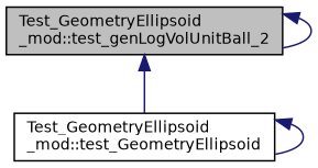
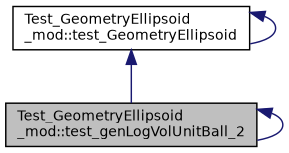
  digraph {
    rankdir=TB
    node [color=black fontname=Helvetica fontsize=10 shape=record style=filled]
    edge [color=midnightblue dir=back fontname=Helvetica fontsize=10 labelfontname=Helvetica labelfontsize=10 style=solid]
    n1 [fillcolor=grey75 fontcolor=black height=0.2 label="Test_GeometryEllipsoid\l_mod::test_genLogVolUnitBall_2" width=0.4]
    n2 [fillcolor=white height=0.2 label="Test_GeometryEllipsoid\l_mod::test_GeometryEllipsoid" width=0.4]
    n1 -> n1
-   n1 -> n2
+   n2 -> n1
    n2 -> n2
  }
